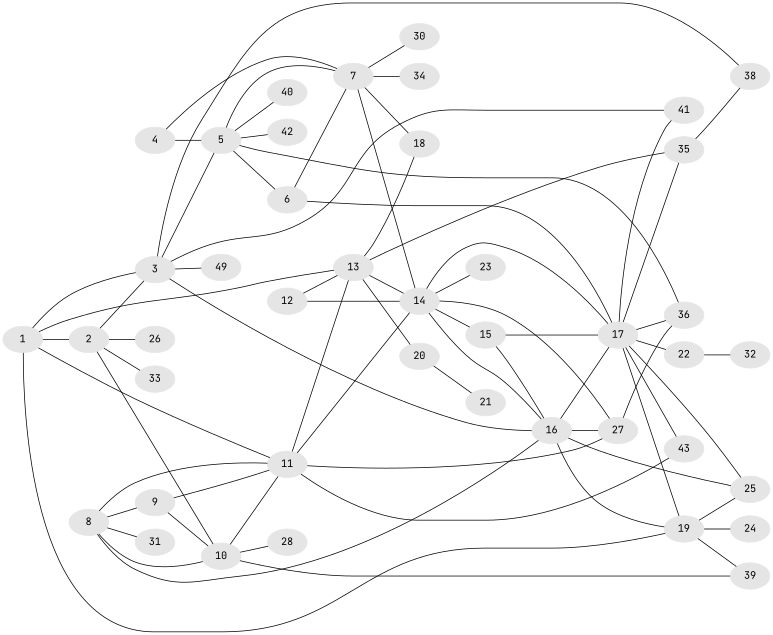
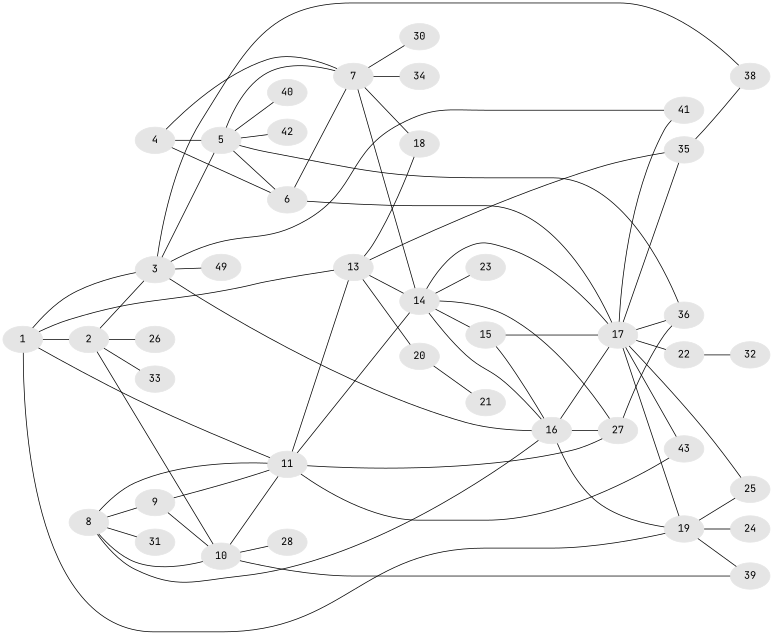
  graph {
    fontname="JetBrains Mono"
    rankdir=LR
    node [color=gray90 fontname="JetBrains Mono" style=filled]
    edge [fontname="JetBrains Mono" weight=1.0]
    1
    2
    3
    11
    13
    19
    26
    33
    10
    5
    16
    n12 [label=49]
    38
    41
    14
    27
    43
    18
    20
    35
    39
    25
    24
    6
    7
    36
    40
    42
    17
    4
    30
    34
    28
    22
    15
    23
    8
    9
    31
-   12
    21
    32
    1 -- 2 [weight=2.0]
    1 -- 3
    1 -- 11
    1 -- 13
    1 -- 19
    2 -- 3 [weight=2.0]
    2 -- 26
    2 -- 33
    2 -- 10
    3 -- 5
    3 -- 16
    3 -- n12
    3 -- 38
    3 -- 41
    11 -- 13
    11 -- 14
    11 -- 27 [weight=2.0]
    11 -- 43
    13 -- 14 [weight=2.0]
    13 -- 18 [weight=7.0]
    13 -- 20
    13 -- 35
    19 -- 39
    19 -- 25
    19 -- 24 [weight=2.0]
    10 -- 11
    10 -- 39 [weight=3.0]
    10 -- 28
    5 -- 6
    5 -- 7
    5 -- 36
    5 -- 40
    5 -- 42
    16 -- 19
    16 -- 27 [weight=3.0]
-   16 -- 25
    16 -- 17
    14 -- 16
    14 -- 27
    14 -- 17
    14 -- 15
    14 -- 23
    27 -- 36
    20 -- 21
    35 -- 38
    6 -- 7
    6 -- 17
    7 -- 14
    7 -- 18
    7 -- 30
    7 -- 34
    17 -- 19
    17 -- 41
    17 -- 43
    17 -- 35
    17 -- 25
    17 -- 36
    17 -- 22
    4 -- 5
+   4 -- 6
    4 -- 7
    22 -- 32
    15 -- 16
    15 -- 17
    8 -- 11
    8 -- 10
    8 -- 16
    8 -- 9 [weight=2.0]
    8 -- 31
    9 -- 11
    9 -- 10
-   12 -- 13
-   12 -- 14 [weight=4.0]
  }
